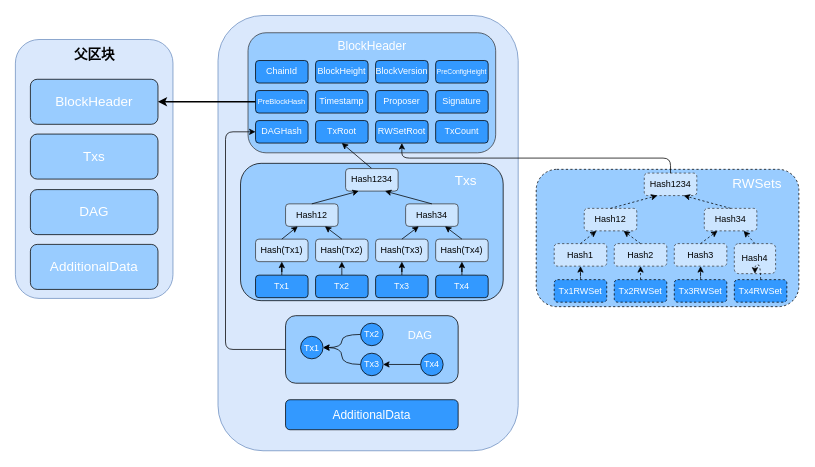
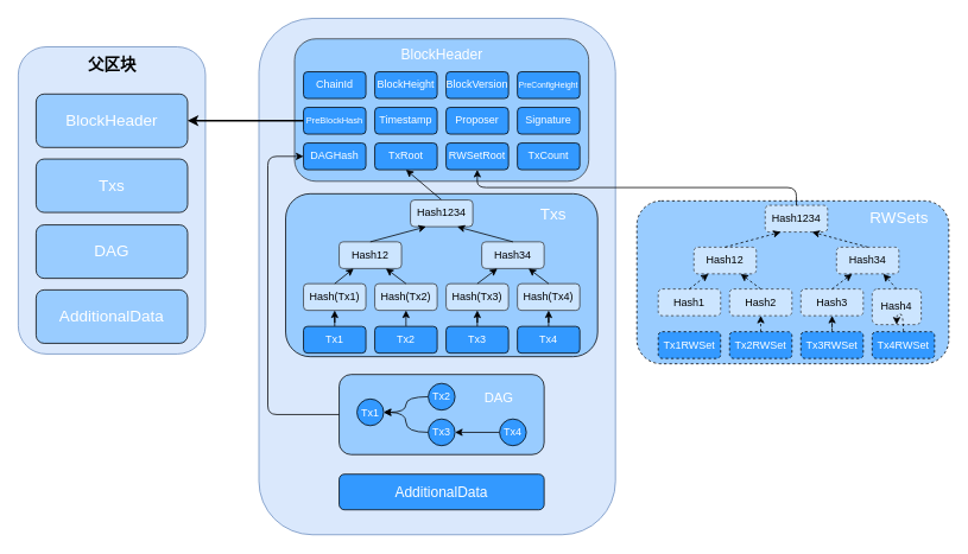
  <mxCell id="0" />
  <mxCell id="1" parent="0" />
  <mxCell id="2" value="" style="group" parent="1" vertex="1" connectable="0"><mxGeometry x="20" y="52" width="210" height="345" as="geometry" /></mxCell>
  <mxCell id="3" value="" style="rounded=1;whiteSpace=wrap;html=1;fillColor=#dae8fc;strokeColor=#6c8ebf;" parent="2" vertex="1"><mxGeometry width="210" height="345" as="geometry" /></mxCell>
  <mxCell id="4" value="BlockHeader" style="rounded=1;whiteSpace=wrap;html=1;fillColor=#99CCFF;fontSize=18;fontColor=#FFFFFF;" parent="2" vertex="1"><mxGeometry x="20" y="53" width="170" height="60" as="geometry" /></mxCell>
  <mxCell id="5" value="Txs" style="rounded=1;whiteSpace=wrap;html=1;fillColor=#99CCFF;fontSize=18;fontColor=#FFFFFF;" parent="2" vertex="1"><mxGeometry x="20" y="126" width="170" height="60" as="geometry" /></mxCell>
  <mxCell id="6" value="DAG" style="rounded=1;whiteSpace=wrap;html=1;fillColor=#99CCFF;fontSize=18;fontColor=#FFFFFF;" parent="2" vertex="1"><mxGeometry x="20" y="200" width="170" height="60" as="geometry" /></mxCell>
  <mxCell id="7" value="AdditionalData" style="rounded=1;whiteSpace=wrap;html=1;fillColor=#99CCFF;fontSize=18;fontColor=#FFFFFF;" parent="2" vertex="1"><mxGeometry x="20" y="273" width="170" height="60" as="geometry" /></mxCell>
  <mxCell id="8" value="父区块" style="text;html=1;resizable=0;autosize=1;align=center;verticalAlign=middle;points=[];fillColor=none;strokeColor=none;rounded=0;dashed=1;fontSize=18;fontStyle=1" parent="2" vertex="1"><mxGeometry x="70" y="5" width="70" height="30" as="geometry" /></mxCell>
  <mxCell id="9" value="" style="group" parent="1" vertex="1" connectable="0"><mxGeometry x="714" y="225" width="350" height="183" as="geometry" /></mxCell>
  <mxCell id="10" value="" style="rounded=1;whiteSpace=wrap;html=1;fontSize=16;fontColor=#FFFFFF;fillColor=#99CCFF;dashed=1;" parent="9" vertex="1"><mxGeometry width="350" height="183" as="geometry" /></mxCell>
  <mxCell id="11" value="Hash1" style="rounded=1;whiteSpace=wrap;html=1;fillColor=#cce5ff;strokeColor=#36393d;dashed=1;" parent="9" vertex="1"><mxGeometry x="24" y="99" width="70" height="30" as="geometry" /></mxCell>
  <mxCell id="12" value="Hash2" style="rounded=1;whiteSpace=wrap;html=1;fillColor=#cce5ff;strokeColor=#36393d;dashed=1;" parent="9" vertex="1"><mxGeometry x="104" y="99" width="70" height="30" as="geometry" /></mxCell>
  <mxCell id="13" value="Hash3" style="rounded=1;whiteSpace=wrap;html=1;fillColor=#cce5ff;strokeColor=#36393d;dashed=1;" parent="9" vertex="1"><mxGeometry x="184" y="99" width="70" height="30" as="geometry" /></mxCell>
  <mxCell id="14" value="Hash4" style="rounded=1;whiteSpace=wrap;html=1;fillColor=#cce5ff;strokeColor=#36393d;dashed=1;" parent="9" vertex="1"><mxGeometry x="264" y="99" width="55" height="40" as="geometry" /></mxCell>
  <mxCell id="15" value="Hash12" style="rounded=1;whiteSpace=wrap;html=1;fillColor=#cce5ff;strokeColor=#36393d;dashed=1;" parent="9" vertex="1"><mxGeometry x="64" y="52" width="70" height="30" as="geometry" /></mxCell>
  <mxCell id="16" style="orthogonalLoop=1;jettySize=auto;html=1;exitX=0.5;exitY=0;exitDx=0;exitDy=0;fontSize=15;fontColor=#FFFFFF;rounded=1;dashed=1;" parent="9" source="11" target="15" edge="1"><mxGeometry x="24" y="5" as="geometry" /></mxCell>
  <mxCell id="17" style="edgeStyle=none;rounded=1;orthogonalLoop=1;jettySize=auto;html=1;exitX=0.5;exitY=0;exitDx=0;exitDy=0;entryX=0.75;entryY=1;entryDx=0;entryDy=0;fontSize=15;fontColor=#FFFFFF;dashed=1;" parent="9" source="12" target="15" edge="1"><mxGeometry x="24" y="5" as="geometry" /></mxCell>
  <mxCell id="18" value="Hash34" style="rounded=1;whiteSpace=wrap;html=1;fillColor=#cce5ff;strokeColor=#36393d;dashed=1;" parent="9" vertex="1"><mxGeometry x="224" y="52" width="70" height="30" as="geometry" /></mxCell>
  <mxCell id="19" style="edgeStyle=none;rounded=1;orthogonalLoop=1;jettySize=auto;html=1;exitX=0.5;exitY=0;exitDx=0;exitDy=0;entryX=0.25;entryY=1;entryDx=0;entryDy=0;fontSize=15;fontColor=#FFFFFF;dashed=1;" parent="9" source="13" target="18" edge="1"><mxGeometry x="24" y="5" as="geometry" /></mxCell>
  <mxCell id="20" style="edgeStyle=none;rounded=1;orthogonalLoop=1;jettySize=auto;html=1;exitX=0.5;exitY=0;exitDx=0;exitDy=0;entryX=0.75;entryY=1;entryDx=0;entryDy=0;fontSize=15;fontColor=#FFFFFF;dashed=1;" parent="9" source="14" target="18" edge="1"><mxGeometry x="24" y="5" as="geometry" /></mxCell>
  <mxCell id="21" value="Hash1234" style="rounded=1;whiteSpace=wrap;html=1;fillColor=#cce5ff;strokeColor=#36393d;dashed=1;" parent="9" vertex="1"><mxGeometry x="144" y="5" width="70" height="30" as="geometry" /></mxCell>
  <mxCell id="22" style="edgeStyle=none;rounded=1;orthogonalLoop=1;jettySize=auto;html=1;exitX=0.5;exitY=0;exitDx=0;exitDy=0;entryX=0.25;entryY=1;entryDx=0;entryDy=0;fontSize=15;fontColor=#FFFFFF;dashed=1;" parent="9" source="15" target="21" edge="1"><mxGeometry x="24" y="5" as="geometry" /></mxCell>
  <mxCell id="23" style="edgeStyle=none;rounded=1;orthogonalLoop=1;jettySize=auto;html=1;exitX=0.5;exitY=0;exitDx=0;exitDy=0;entryX=0.75;entryY=1;entryDx=0;entryDy=0;fontSize=15;fontColor=#FFFFFF;dashed=1;" parent="9" source="18" target="21" edge="1"><mxGeometry x="24" y="5" as="geometry" /></mxCell>
- <mxCell id="24" style="edgeStyle=orthogonalEdgeStyle;curved=1;orthogonalLoop=1;jettySize=auto;html=1;exitX=0.5;exitY=0;exitDx=0;exitDy=0;fontSize=15;fontColor=#FFFFFF;dashed=1;" parent="9" source="25" target="11" edge="1"><mxGeometry x="24" y="5" as="geometry" /></mxCell>
  <mxCell id="25" value="Tx1RWSet" style="rounded=1;whiteSpace=wrap;html=1;fillColor=#3399FF;fontColor=#FFFFFF;dashed=1;" parent="9" vertex="1"><mxGeometry x="24" y="147" width="70" height="30" as="geometry" /></mxCell>
  <mxCell id="26" style="edgeStyle=orthogonalEdgeStyle;curved=1;orthogonalLoop=1;jettySize=auto;html=1;exitX=0.5;exitY=0;exitDx=0;exitDy=0;entryX=0.5;entryY=1;entryDx=0;entryDy=0;fontSize=15;fontColor=#FFFFFF;dashed=1;" parent="9" source="27" target="12" edge="1"><mxGeometry x="24" y="5" as="geometry" /></mxCell>
  <mxCell id="27" value="Tx2RWSet" style="rounded=1;whiteSpace=wrap;html=1;fillColor=#3399FF;fontColor=#FFFFFF;dashed=1;" parent="9" vertex="1"><mxGeometry x="104" y="147" width="70" height="30" as="geometry" /></mxCell>
  <mxCell id="28" style="edgeStyle=orthogonalEdgeStyle;curved=1;orthogonalLoop=1;jettySize=auto;html=1;exitX=0.5;exitY=0;exitDx=0;exitDy=0;fontSize=15;fontColor=#FFFFFF;dashed=1;" parent="9" source="29" target="13" edge="1"><mxGeometry x="24" y="5" as="geometry" /></mxCell>
  <mxCell id="29" value="Tx3RWSet" style="rounded=1;whiteSpace=wrap;html=1;fillColor=#3399FF;fontColor=#FFFFFF;dashed=1;" parent="9" vertex="1"><mxGeometry x="184" y="147" width="70" height="30" as="geometry" /></mxCell>
  <mxCell id="30" style="edgeStyle=orthogonalEdgeStyle;curved=1;orthogonalLoop=1;jettySize=auto;html=1;exitX=0.5;exitY=0;exitDx=0;exitDy=0;fontSize=15;fontColor=#FFFFFF;dashed=1;" parent="9" source="31" target="14" edge="1"><mxGeometry x="24" y="5" as="geometry" /></mxCell>
  <mxCell id="31" value="Tx4RWSet" style="rounded=1;whiteSpace=wrap;html=1;fillColor=#3399FF;fontColor=#FFFFFF;dashed=1;" parent="9" vertex="1"><mxGeometry x="264" y="147" width="70" height="30" as="geometry" /></mxCell>
  <mxCell id="32" value="RWSets" style="text;html=1;resizable=0;autosize=1;align=center;verticalAlign=middle;points=[];fillColor=none;strokeColor=none;rounded=0;fontSize=18;fontColor=#FFFFFF;" parent="9" vertex="1"><mxGeometry x="254" y="5" width="80" height="30" as="geometry" /></mxCell>
  <mxCell id="33" value="" style="rounded=1;whiteSpace=wrap;html=1;fillColor=#dae8fc;strokeColor=#6c8ebf;" parent="1" vertex="1"><mxGeometry x="290" y="20" width="400" height="580" as="geometry" /></mxCell>
  <mxCell id="34" value="" style="rounded=1;whiteSpace=wrap;html=1;fontSize=16;fontColor=#FFFFFF;fillColor=#99CCFF;" parent="1" vertex="1"><mxGeometry x="320" y="217" width="350" height="183" as="geometry" /></mxCell>
  <mxCell id="35" value="" style="group" parent="1" vertex="1" connectable="0"><mxGeometry x="330" y="43" width="330" height="160" as="geometry" /></mxCell>
  <mxCell id="36" value="" style="rounded=1;whiteSpace=wrap;html=1;fillColor=#99CCFF;strokeColor=#36393d;" parent="35" vertex="1"><mxGeometry width="330" height="160" as="geometry" /></mxCell>
  <mxCell id="37" value="DAGHash" style="rounded=1;whiteSpace=wrap;html=1;fillColor=#3399FF;fontColor=#FFFFFF;" parent="35" vertex="1"><mxGeometry x="10" y="117" width="70" height="30" as="geometry" /></mxCell>
  <mxCell id="38" value="BlockVersion" style="rounded=1;whiteSpace=wrap;html=1;fillColor=#3399FF;fontColor=#FFFFFF;" parent="35" vertex="1"><mxGeometry x="170" y="37" width="70" height="30" as="geometry" /></mxCell>
  <mxCell id="39" value="PreBlockHash" style="rounded=1;whiteSpace=wrap;html=1;fillColor=#3399FF;fontColor=#FFFFFF;fontSize=10;" parent="35" vertex="1"><mxGeometry x="10" y="77" width="70" height="30" as="geometry" /></mxCell>
  <mxCell id="40" value="BlockHeight" style="rounded=1;whiteSpace=wrap;html=1;fillColor=#3399FF;fontColor=#FFFFFF;" parent="35" vertex="1"><mxGeometry x="90" y="37" width="70" height="30" as="geometry" /></mxCell>
  <mxCell id="41" value="ChainId" style="rounded=1;whiteSpace=wrap;html=1;fillColor=#3399FF;fontColor=#FFFFFF;" parent="35" vertex="1"><mxGeometry x="10" y="37" width="70" height="30" as="geometry" /></mxCell>
  <mxCell id="42" value="Timestamp" style="rounded=1;whiteSpace=wrap;html=1;fillColor=#3399FF;fontColor=#FFFFFF;" parent="35" vertex="1"><mxGeometry x="90" y="77" width="70" height="30" as="geometry" /></mxCell>
  <mxCell id="43" value="TxRoot" style="rounded=1;whiteSpace=wrap;html=1;fillColor=#3399FF;fontColor=#FFFFFF;" parent="35" vertex="1"><mxGeometry x="90" y="117" width="70" height="30" as="geometry" /></mxCell>
  <mxCell id="44" value="Proposer" style="rounded=1;whiteSpace=wrap;html=1;fillColor=#3399FF;fontColor=#FFFFFF;" parent="35" vertex="1"><mxGeometry x="170" y="77" width="70" height="30" as="geometry" /></mxCell>
  <mxCell id="45" value="RWSetRoot" style="rounded=1;whiteSpace=wrap;html=1;fillColor=#3399FF;fontColor=#FFFFFF;" parent="35" vertex="1"><mxGeometry x="170" y="117" width="70" height="30" as="geometry" /></mxCell>
  <mxCell id="46" value="PreConfigHeight" style="rounded=1;whiteSpace=wrap;html=1;fillColor=#3399FF;fontColor=#FFFFFF;fontSize=9;" parent="35" vertex="1"><mxGeometry x="250" y="37" width="70" height="30" as="geometry" /></mxCell>
  <mxCell id="47" value="Signature" style="rounded=1;whiteSpace=wrap;html=1;fillColor=#3399FF;fontColor=#FFFFFF;" parent="35" vertex="1"><mxGeometry x="250" y="77" width="70" height="30" as="geometry" /></mxCell>
  <mxCell id="48" value="TxCount" style="rounded=1;whiteSpace=wrap;html=1;fillColor=#3399FF;fontColor=#FFFFFF;" parent="35" vertex="1"><mxGeometry x="250" y="117" width="70" height="30" as="geometry" /></mxCell>
  <mxCell id="49" value="BlockHeader" style="text;html=1;resizable=0;autosize=1;align=center;verticalAlign=middle;points=[];fillColor=none;strokeColor=none;rounded=0;fontSize=16;fontColor=#FFFFFF;" parent="35" vertex="1"><mxGeometry x="110" y="7" width="110" height="20" as="geometry" /></mxCell>
  <mxCell id="50" value="" style="group" parent="1" vertex="1" connectable="0"><mxGeometry x="380" y="420" width="230" height="90" as="geometry" /></mxCell>
  <mxCell id="51" value="" style="rounded=1;whiteSpace=wrap;html=1;fillColor=#99CCFF;fontSize=16;fontColor=#FFFFFF;" parent="50" vertex="1"><mxGeometry width="230" height="90" as="geometry" /></mxCell>
  <mxCell id="52" value="Tx1" style="ellipse;whiteSpace=wrap;html=1;aspect=fixed;fontSize=12;fontColor=#FFFFFF;fillColor=#3399FF;" parent="50" vertex="1"><mxGeometry x="20" y="27.5" width="30" height="30" as="geometry" /></mxCell>
  <mxCell id="53" value="" style="edgeStyle=orthogonalEdgeStyle;orthogonalLoop=1;jettySize=auto;html=1;fontSize=12;fontColor=#FFFFFF;curved=1;" parent="50" source="54" target="52" edge="1"><mxGeometry relative="1" as="geometry" /></mxCell>
  <mxCell id="54" value="Tx2" style="ellipse;whiteSpace=wrap;html=1;aspect=fixed;fontSize=12;fontColor=#FFFFFF;fillColor=#3399FF;" parent="50" vertex="1"><mxGeometry x="100" y="10" width="30" height="30" as="geometry" /></mxCell>
  <mxCell id="55" value="" style="edgeStyle=orthogonalEdgeStyle;orthogonalLoop=1;jettySize=auto;html=1;fontSize=12;fontColor=#FFFFFF;curved=1;" parent="50" source="56" target="52" edge="1"><mxGeometry relative="1" as="geometry" /></mxCell>
  <mxCell id="56" value="Tx3" style="ellipse;whiteSpace=wrap;html=1;aspect=fixed;fontSize=12;fontColor=#FFFFFF;fillColor=#3399FF;" parent="50" vertex="1"><mxGeometry x="100" y="50" width="30" height="30" as="geometry" /></mxCell>
  <mxCell id="57" value="" style="edgeStyle=orthogonalEdgeStyle;rounded=0;orthogonalLoop=1;jettySize=auto;html=1;fontSize=12;fontColor=#FFFFFF;" parent="50" source="58" target="56" edge="1"><mxGeometry relative="1" as="geometry" /></mxCell>
  <mxCell id="58" value="Tx4" style="ellipse;whiteSpace=wrap;html=1;aspect=fixed;fontSize=12;fontColor=#FFFFFF;fillColor=#3399FF;" parent="50" vertex="1"><mxGeometry x="180" y="50" width="30" height="30" as="geometry" /></mxCell>
  <mxCell id="59" value="DAG" style="text;html=1;resizable=0;autosize=1;align=center;verticalAlign=middle;points=[];fillColor=none;strokeColor=none;rounded=0;fontSize=15;fontColor=#FFFFFF;" parent="50" vertex="1"><mxGeometry x="154" y="15" width="50" height="20" as="geometry" /></mxCell>
  <mxCell id="60" style="edgeStyle=none;rounded=1;orthogonalLoop=1;jettySize=auto;html=1;exitX=0.5;exitY=0;exitDx=0;exitDy=0;entryX=0.5;entryY=1;entryDx=0;entryDy=0;fontSize=15;fontColor=#FFFFFF;" parent="1" source="74" target="43" edge="1"><mxGeometry relative="1" as="geometry" /></mxCell>
  <mxCell id="61" style="edgeStyle=orthogonalEdgeStyle;rounded=1;orthogonalLoop=1;jettySize=auto;html=1;exitX=0;exitY=0.5;exitDx=0;exitDy=0;entryX=0;entryY=0.5;entryDx=0;entryDy=0;fontSize=15;fontColor=#FFFFFF;" parent="1" source="51" target="37" edge="1"><mxGeometry relative="1" as="geometry"><Array as="points"><mxPoint x="300" y="465" /><mxPoint x="300" y="175" /></Array></mxGeometry></mxCell>
  <mxCell id="62" value="AdditionalData" style="rounded=1;whiteSpace=wrap;html=1;fillColor=#3399FF;fontColor=#FFFFFF;fontSize=16;" parent="1" vertex="1"><mxGeometry x="380" y="532" width="230" height="40" as="geometry" /></mxCell>
  <mxCell id="63" value="" style="group" parent="1" vertex="1" connectable="0"><mxGeometry x="340" y="224" width="310" height="172" as="geometry" /></mxCell>
  <mxCell id="64" value="Hash(Tx1)" style="rounded=1;whiteSpace=wrap;html=1;fillColor=#cce5ff;strokeColor=#36393d;" parent="63" vertex="1"><mxGeometry y="94" width="70" height="30" as="geometry" /></mxCell>
  <mxCell id="65" value="Hash(Tx2)" style="rounded=1;whiteSpace=wrap;html=1;fillColor=#cce5ff;strokeColor=#36393d;" parent="63" vertex="1"><mxGeometry x="80" y="94" width="70" height="30" as="geometry" /></mxCell>
  <mxCell id="66" value="Hash(Tx3)" style="rounded=1;whiteSpace=wrap;html=1;fillColor=#cce5ff;strokeColor=#36393d;" parent="63" vertex="1"><mxGeometry x="160" y="94" width="70" height="30" as="geometry" /></mxCell>
  <mxCell id="67" value="Hash(Tx4)" style="rounded=1;whiteSpace=wrap;html=1;fillColor=#cce5ff;strokeColor=#36393d;" parent="63" vertex="1"><mxGeometry x="240" y="94" width="70" height="30" as="geometry" /></mxCell>
  <mxCell id="68" value="Hash12" style="rounded=1;whiteSpace=wrap;html=1;fillColor=#cce5ff;strokeColor=#36393d;" parent="63" vertex="1"><mxGeometry x="40" y="47" width="70" height="30" as="geometry" /></mxCell>
  <mxCell id="69" style="orthogonalLoop=1;jettySize=auto;html=1;exitX=0.5;exitY=0;exitDx=0;exitDy=0;fontSize=15;fontColor=#FFFFFF;rounded=1;" parent="63" source="64" target="68" edge="1"><mxGeometry relative="1" as="geometry" /></mxCell>
  <mxCell id="70" style="edgeStyle=none;rounded=1;orthogonalLoop=1;jettySize=auto;html=1;exitX=0.5;exitY=0;exitDx=0;exitDy=0;entryX=0.75;entryY=1;entryDx=0;entryDy=0;fontSize=15;fontColor=#FFFFFF;" parent="63" source="65" target="68" edge="1"><mxGeometry relative="1" as="geometry" /></mxCell>
  <mxCell id="71" value="Hash34" style="rounded=1;whiteSpace=wrap;html=1;fillColor=#cce5ff;strokeColor=#36393d;" parent="63" vertex="1"><mxGeometry x="200" y="47" width="70" height="30" as="geometry" /></mxCell>
  <mxCell id="72" style="edgeStyle=none;rounded=1;orthogonalLoop=1;jettySize=auto;html=1;exitX=0.5;exitY=0;exitDx=0;exitDy=0;entryX=0.25;entryY=1;entryDx=0;entryDy=0;fontSize=15;fontColor=#FFFFFF;" parent="63" source="66" target="71" edge="1"><mxGeometry relative="1" as="geometry" /></mxCell>
  <mxCell id="73" style="edgeStyle=none;rounded=1;orthogonalLoop=1;jettySize=auto;html=1;exitX=0.5;exitY=0;exitDx=0;exitDy=0;entryX=0.75;entryY=1;entryDx=0;entryDy=0;fontSize=15;fontColor=#FFFFFF;" parent="63" source="67" target="71" edge="1"><mxGeometry relative="1" as="geometry" /></mxCell>
  <mxCell id="74" value="Hash1234" style="rounded=1;whiteSpace=wrap;html=1;fillColor=#cce5ff;strokeColor=#36393d;" parent="63" vertex="1"><mxGeometry x="120" width="70" height="30" as="geometry" /></mxCell>
  <mxCell id="75" style="edgeStyle=none;rounded=1;orthogonalLoop=1;jettySize=auto;html=1;exitX=0.5;exitY=0;exitDx=0;exitDy=0;entryX=0.25;entryY=1;entryDx=0;entryDy=0;fontSize=15;fontColor=#FFFFFF;" parent="63" source="68" target="74" edge="1"><mxGeometry relative="1" as="geometry" /></mxCell>
  <mxCell id="76" style="edgeStyle=none;rounded=1;orthogonalLoop=1;jettySize=auto;html=1;exitX=0.5;exitY=0;exitDx=0;exitDy=0;entryX=0.75;entryY=1;entryDx=0;entryDy=0;fontSize=15;fontColor=#FFFFFF;" parent="63" source="71" target="74" edge="1"><mxGeometry relative="1" as="geometry" /></mxCell>
  <mxCell id="77" style="edgeStyle=orthogonalEdgeStyle;curved=1;orthogonalLoop=1;jettySize=auto;html=1;exitX=0.5;exitY=0;exitDx=0;exitDy=0;fontSize=15;fontColor=#FFFFFF;" parent="63" source="78" target="64" edge="1"><mxGeometry relative="1" as="geometry" /></mxCell>
  <mxCell id="78" value="Tx1" style="rounded=1;whiteSpace=wrap;html=1;fillColor=#3399FF;fontColor=#FFFFFF;" parent="63" vertex="1"><mxGeometry y="142" width="70" height="30" as="geometry" /></mxCell>
  <mxCell id="79" style="edgeStyle=orthogonalEdgeStyle;curved=1;orthogonalLoop=1;jettySize=auto;html=1;exitX=0.5;exitY=0;exitDx=0;exitDy=0;entryX=0.5;entryY=1;entryDx=0;entryDy=0;fontSize=15;fontColor=#FFFFFF;" parent="63" source="80" target="65" edge="1"><mxGeometry relative="1" as="geometry" /></mxCell>
  <mxCell id="80" value="Tx2" style="rounded=1;whiteSpace=wrap;html=1;fillColor=#3399FF;fontColor=#FFFFFF;" parent="63" vertex="1"><mxGeometry x="80" y="142" width="70" height="30" as="geometry" /></mxCell>
  <mxCell id="81" style="edgeStyle=orthogonalEdgeStyle;curved=1;orthogonalLoop=1;jettySize=auto;html=1;exitX=0.5;exitY=0;exitDx=0;exitDy=0;fontSize=15;fontColor=#FFFFFF;" parent="63" source="82" target="66" edge="1"><mxGeometry relative="1" as="geometry" /></mxCell>
  <mxCell id="82" value="Tx3" style="rounded=1;whiteSpace=wrap;html=1;fillColor=#3399FF;fontColor=#FFFFFF;" parent="63" vertex="1"><mxGeometry x="160" y="142" width="70" height="30" as="geometry" /></mxCell>
  <mxCell id="83" style="edgeStyle=orthogonalEdgeStyle;curved=1;orthogonalLoop=1;jettySize=auto;html=1;exitX=0.5;exitY=0;exitDx=0;exitDy=0;fontSize=15;fontColor=#FFFFFF;" parent="63" source="84" target="67" edge="1"><mxGeometry relative="1" as="geometry" /></mxCell>
  <mxCell id="84" value="Tx4" style="rounded=1;whiteSpace=wrap;html=1;fillColor=#3399FF;fontColor=#FFFFFF;" parent="63" vertex="1"><mxGeometry x="240" y="142" width="70" height="30" as="geometry" /></mxCell>
  <mxCell id="85" value="Txs" style="text;html=1;resizable=0;autosize=1;align=center;verticalAlign=middle;points=[];fillColor=none;strokeColor=none;rounded=0;fontSize=18;fontColor=#FFFFFF;" parent="1" vertex="1"><mxGeometry x="600" y="225" width="40" height="30" as="geometry" /></mxCell>
  <mxCell id="86" style="edgeStyle=orthogonalEdgeStyle;rounded=1;orthogonalLoop=1;jettySize=auto;html=1;entryX=1;entryY=0.5;entryDx=0;entryDy=0;fontSize=18;fontColor=#FFFFFF;strokeWidth=2;" parent="1" source="39" target="4" edge="1"><mxGeometry relative="1" as="geometry" /></mxCell>
  <mxCell id="87" style="edgeStyle=orthogonalEdgeStyle;rounded=1;orthogonalLoop=1;jettySize=auto;html=1;exitX=0.5;exitY=0;exitDx=0;exitDy=0;entryX=0.5;entryY=1;entryDx=0;entryDy=0;strokeWidth=1;fontSize=18;fontColor=#FFFFFF;" parent="1" source="21" target="45" edge="1"><mxGeometry relative="1" as="geometry" /></mxCell>
